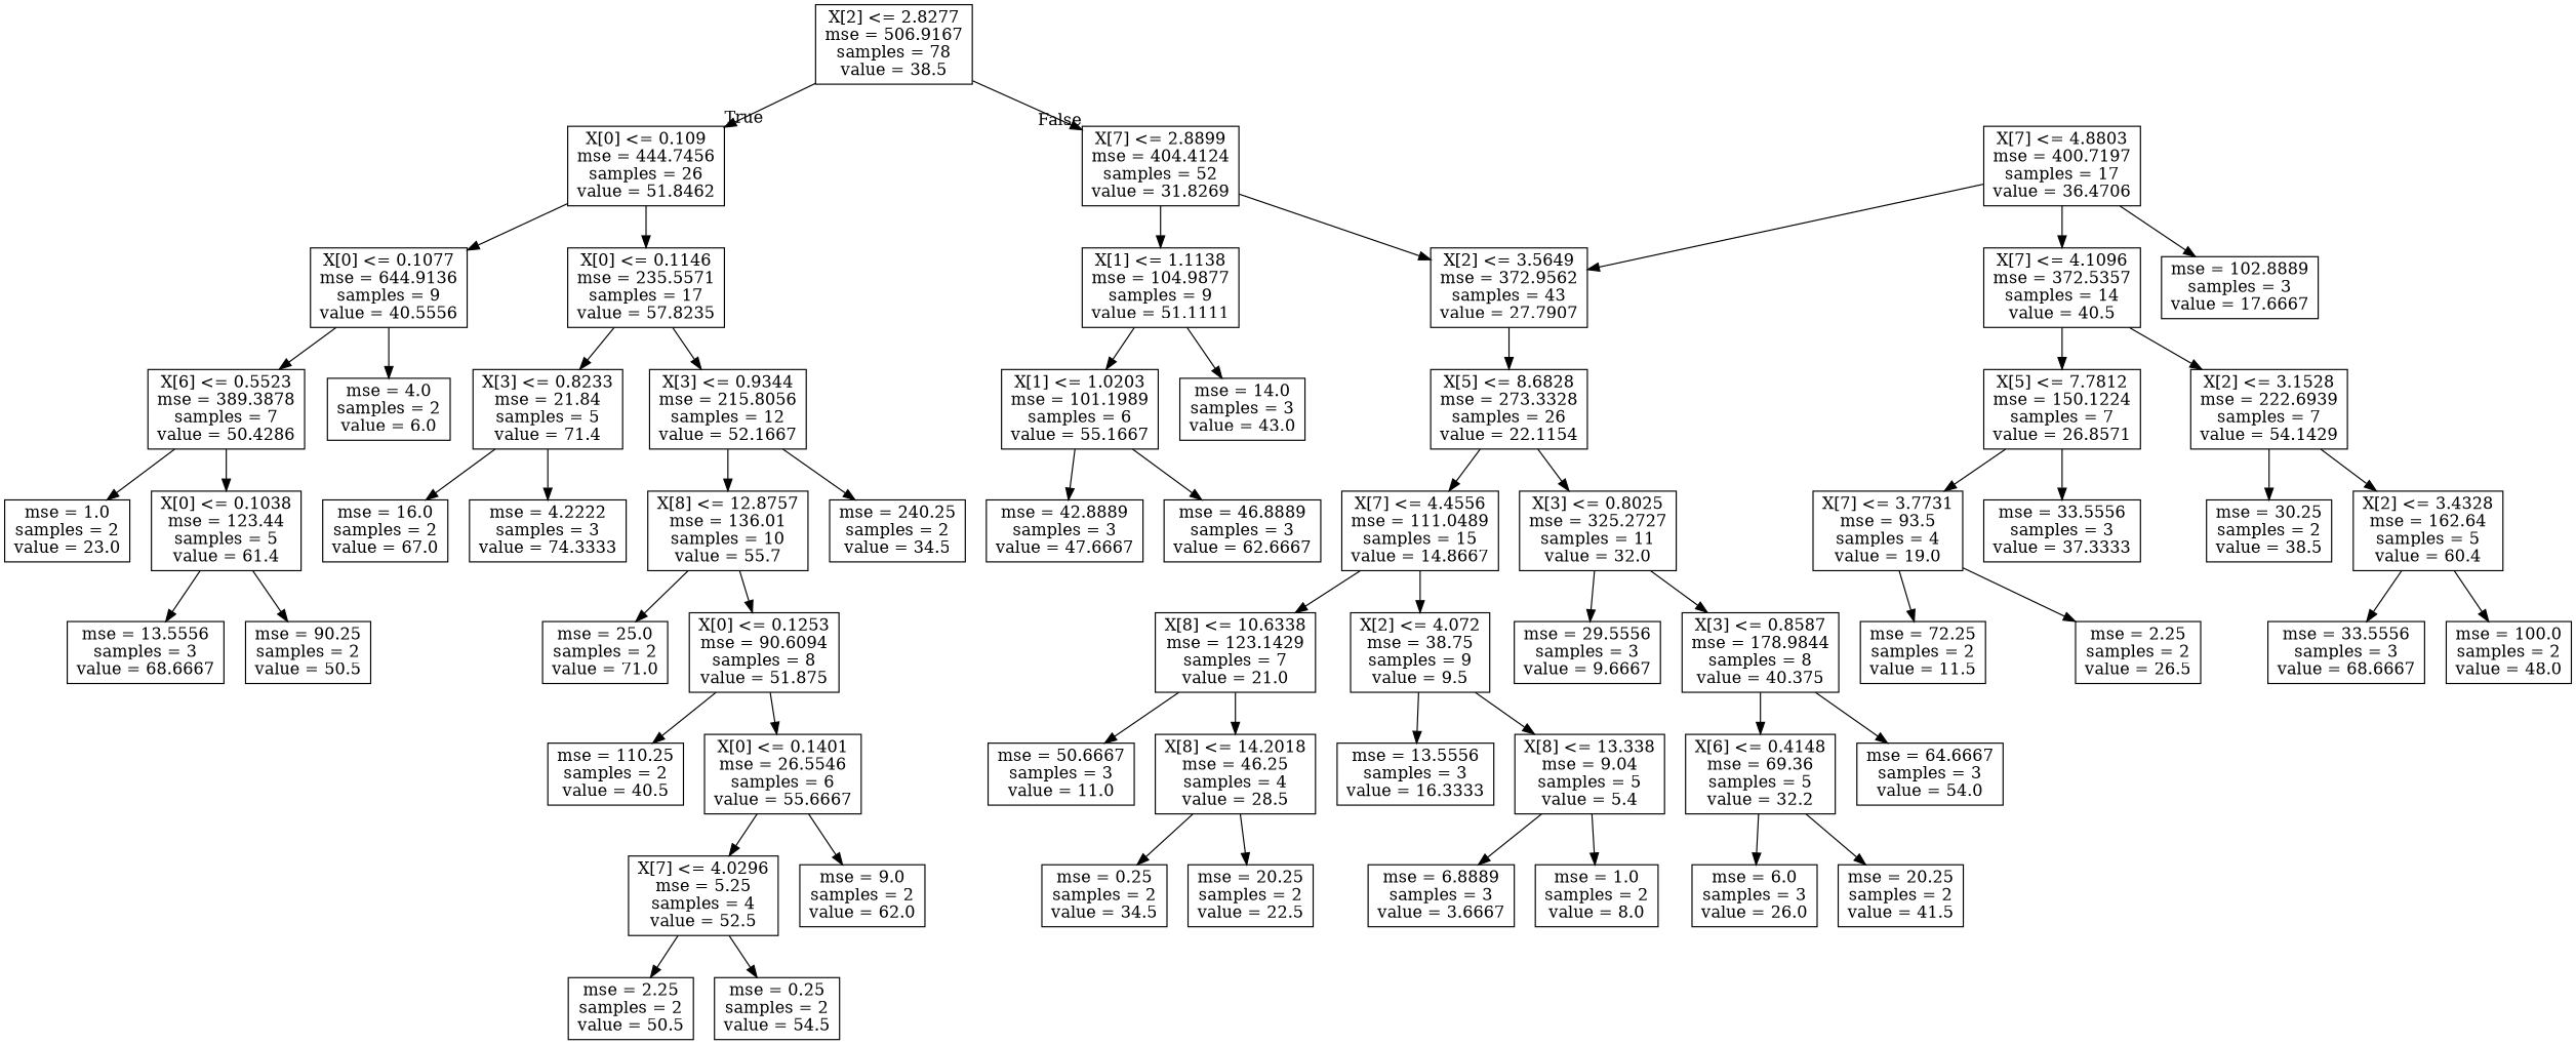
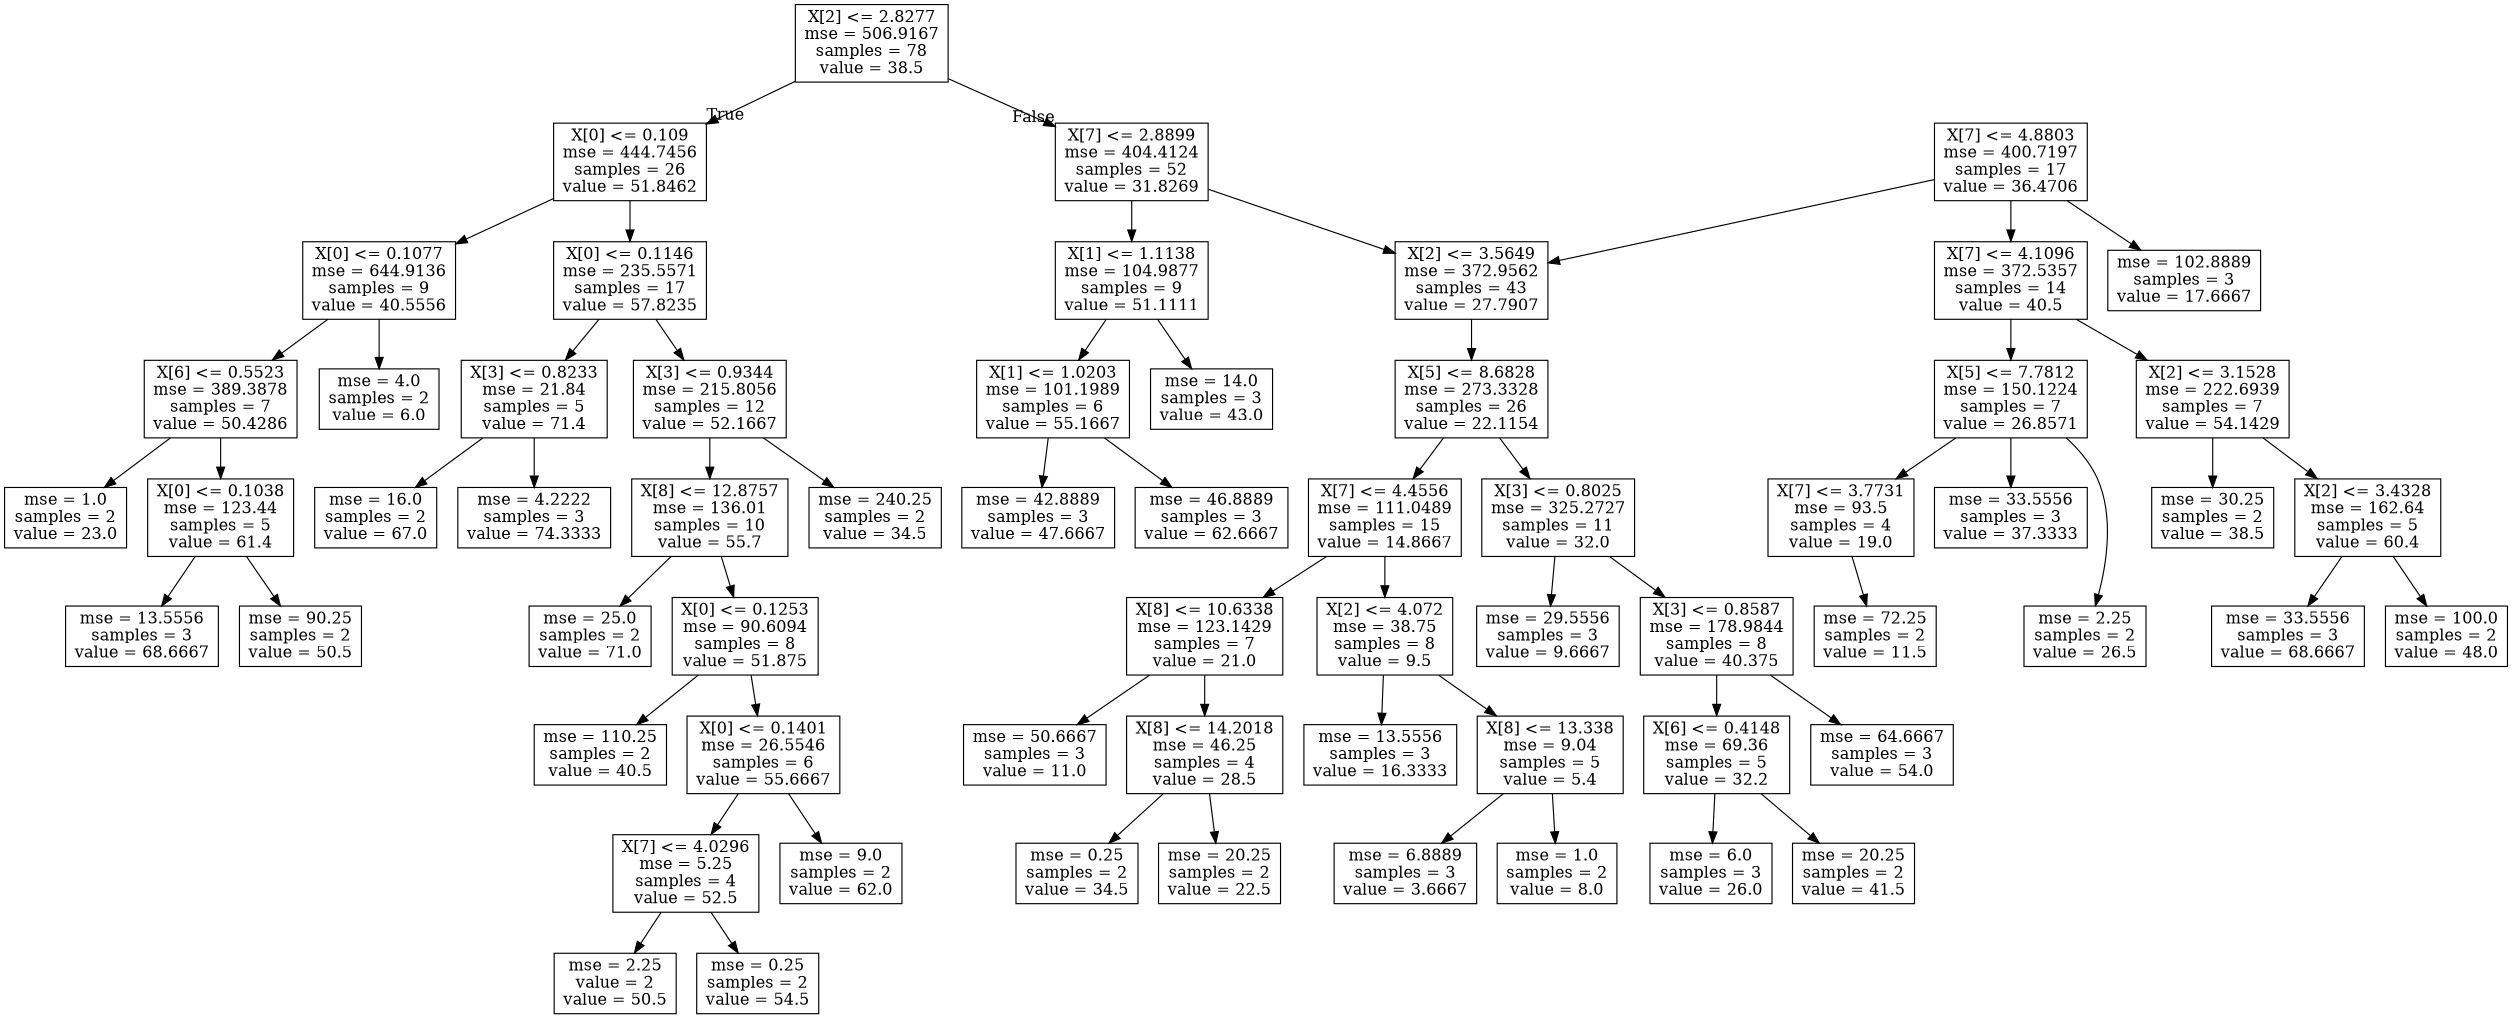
  digraph {
    node [shape=box]
    n1 [label="X[2] <= 2.8277\nmse = 506.9167\nsamples = 78\nvalue = 38.5"]
    n2 [label="X[0] <= 0.109\nmse = 444.7456\nsamples = 26\nvalue = 51.8462"]
    n3 [label="X[7] <= 2.8899\nmse = 404.4124\nsamples = 52\nvalue = 31.8269"]
    n4 [label="X[0] <= 0.1077\nmse = 644.9136\nsamples = 9\nvalue = 40.5556"]
    n5 [label="X[0] <= 0.1146\nmse = 235.5571\nsamples = 17\nvalue = 57.8235"]
    n6 [label="X[1] <= 1.1138\nmse = 104.9877\nsamples = 9\nvalue = 51.1111"]
    n7 [label="X[2] <= 3.5649\nmse = 372.9562\nsamples = 43\nvalue = 27.7907"]
    n8 [label="X[6] <= 0.5523\nmse = 389.3878\nsamples = 7\nvalue = 50.4286"]
    n9 [label="mse = 4.0\nsamples = 2\nvalue = 6.0"]
    n10 [label="X[3] <= 0.8233\nmse = 21.84\nsamples = 5\nvalue = 71.4"]
    n11 [label="X[3] <= 0.9344\nmse = 215.8056\nsamples = 12\nvalue = 52.1667"]
    n12 [label="mse = 1.0\nsamples = 2\nvalue = 23.0"]
    n13 [label="X[0] <= 0.1038\nmse = 123.44\nsamples = 5\nvalue = 61.4"]
    n14 [label="mse = 13.5556\nsamples = 3\nvalue = 68.6667"]
    n15 [label="mse = 90.25\nsamples = 2\nvalue = 50.5"]
    n16 [label="mse = 16.0\nsamples = 2\nvalue = 67.0"]
    n17 [label="mse = 4.2222\nsamples = 3\nvalue = 74.3333"]
    n18 [label="X[8] <= 12.8757\nmse = 136.01\nsamples = 10\nvalue = 55.7"]
    n19 [label="mse = 240.25\nsamples = 2\nvalue = 34.5"]
    n20 [label="mse = 25.0\nsamples = 2\nvalue = 71.0"]
    n21 [label="X[0] <= 0.1253\nmse = 90.6094\nsamples = 8\nvalue = 51.875"]
    n22 [label="mse = 110.25\nsamples = 2\nvalue = 40.5"]
    n23 [label="X[0] <= 0.1401\nmse = 26.5546\nsamples = 6\nvalue = 55.6667"]
    n24 [label="X[7] <= 4.0296\nmse = 5.25\nsamples = 4\nvalue = 52.5"]
    n25 [label="mse = 9.0\nsamples = 2\nvalue = 62.0"]
-   n26 [label="mse = 2.25\nsamples = 2\nvalue = 50.5"]
+   n26 [label="mse = 2.25\nvalue = 2\nvalue = 50.5"]
    n27 [label="mse = 0.25\nsamples = 2\nvalue = 54.5"]
    n28 [label="X[1] <= 1.0203\nmse = 101.1989\nsamples = 6\nvalue = 55.1667"]
    n29 [label="mse = 14.0\nsamples = 3\nvalue = 43.0"]
    n30 [label="X[5] <= 8.6828\nmse = 273.3328\nsamples = 26\nvalue = 22.1154"]
    n31 [label="mse = 42.8889\nsamples = 3\nvalue = 47.6667"]
    n32 [label="mse = 46.8889\nsamples = 3\nvalue = 62.6667"]
    n33 [label="X[7] <= 4.8803\nmse = 400.7197\nsamples = 17\nvalue = 36.4706"]
    n34 [label="X[7] <= 4.1096\nmse = 372.5357\nsamples = 14\nvalue = 40.5"]
    n35 [label="mse = 102.8889\nsamples = 3\nvalue = 17.6667"]
    n36 [label="X[7] <= 4.4556\nmse = 111.0489\nsamples = 15\nvalue = 14.8667"]
    n37 [label="X[3] <= 0.8025\nmse = 325.2727\nsamples = 11\nvalue = 32.0"]
    n38 [label="X[5] <= 7.7812\nmse = 150.1224\nsamples = 7\nvalue = 26.8571"]
    n39 [label="X[2] <= 3.1528\nmse = 222.6939\nsamples = 7\nvalue = 54.1429"]
    n40 [label="X[7] <= 3.7731\nmse = 93.5\nsamples = 4\nvalue = 19.0"]
    n41 [label="mse = 33.5556\nsamples = 3\nvalue = 37.3333"]
    n42 [label="mse = 30.25\nsamples = 2\nvalue = 38.5"]
    n43 [label="X[2] <= 3.4328\nmse = 162.64\nsamples = 5\nvalue = 60.4"]
    n44 [label="mse = 72.25\nsamples = 2\nvalue = 11.5"]
    n45 [label="mse = 2.25\nsamples = 2\nvalue = 26.5"]
    n46 [label="mse = 33.5556\nsamples = 3\nvalue = 68.6667"]
    n47 [label="mse = 100.0\nsamples = 2\nvalue = 48.0"]
    n48 [label="X[8] <= 10.6338\nmse = 123.1429\nsamples = 7\nvalue = 21.0"]
-   n49 [label="X[2] <= 4.072\nmse = 38.75\nsamples = 9\nvalue = 9.5"]
+   n49 [label="X[2] <= 4.072\nmse = 38.75\nsamples = 8\nvalue = 9.5"]
    n50 [label="mse = 29.5556\nsamples = 3\nvalue = 9.6667"]
    n51 [label="X[3] <= 0.8587\nmse = 178.9844\nsamples = 8\nvalue = 40.375"]
    n52 [label="mse = 50.6667\nsamples = 3\nvalue = 11.0"]
    n53 [label="X[8] <= 14.2018\nmse = 46.25\nsamples = 4\nvalue = 28.5"]
    n54 [label="mse = 13.5556\nsamples = 3\nvalue = 16.3333"]
    n55 [label="X[8] <= 13.338\nmse = 9.04\nsamples = 5\nvalue = 5.4"]
    n56 [label="mse = 0.25\nsamples = 2\nvalue = 34.5"]
    n57 [label="mse = 20.25\nsamples = 2\nvalue = 22.5"]
    n58 [label="mse = 6.8889\nsamples = 3\nvalue = 3.6667"]
    n59 [label="mse = 1.0\nsamples = 2\nvalue = 8.0"]
    n60 [label="X[6] <= 0.4148\nmse = 69.36\nsamples = 5\nvalue = 32.2"]
    n61 [label="mse = 64.6667\nsamples = 3\nvalue = 54.0"]
    n62 [label="mse = 6.0\nsamples = 3\nvalue = 26.0"]
    n63 [label="mse = 20.25\nsamples = 2\nvalue = 41.5"]
    n1 -> n2 [headlabel=True labelangle=45 labeldistance=2.5]
    n1 -> n3 [headlabel=False labelangle=-45 labeldistance=2.5]
    n2 -> n4
    n2 -> n5
    n3 -> n6
    n3 -> n7
    n4 -> n8
    n4 -> n9
    n5 -> n10
    n5 -> n11
    n6 -> n28
    n6 -> n29
    n7 -> n30
    n8 -> n12
    n8 -> n13
    n10 -> n16
    n10 -> n17
    n11 -> n18
    n11 -> n19
    n13 -> n14
    n13 -> n15
    n18 -> n20
    n18 -> n21
    n21 -> n22
    n21 -> n23
    n23 -> n24
    n23 -> n25
    n24 -> n26
    n24 -> n27
    n28 -> n31
    n28 -> n32
    n30 -> n36
    n30 -> n37
    n33 -> n7
    n33 -> n34
    n33 -> n35
    n34 -> n38
    n34 -> n39
    n36 -> n48
    n36 -> n49
    n37 -> n50
    n37 -> n51
    n38 -> n40
    n38 -> n41
    n39 -> n42
    n39 -> n43
    n40 -> n44
-   n40 -> n45
+   n38 -> n45
    n43 -> n46
    n43 -> n47
    n48 -> n52
    n48 -> n53
    n49 -> n54
    n49 -> n55
    n51 -> n60
    n51 -> n61
    n53 -> n56
    n53 -> n57
    n55 -> n58
    n55 -> n59
    n60 -> n62
    n60 -> n63
  }
